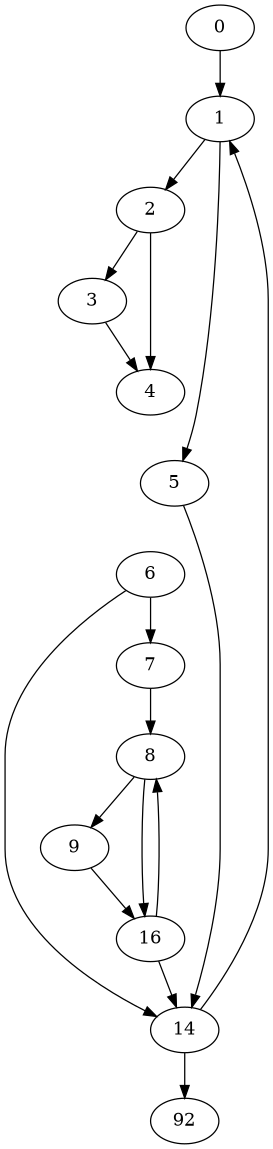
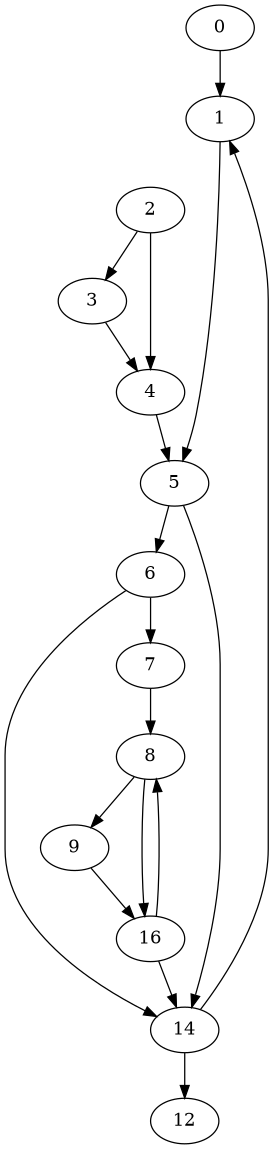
  digraph {
    0
    1
    2
    5
    3
    4
    6
    n8 [label=14]
    7
-   12 [label=92]
+   12
    8
    9
    n13 [label=16]
    0 -> 1
-   1 -> 2
    1 -> 5
    2 -> 3
    2 -> 4
+   5 -> 6
    5 -> n8
    3 -> 4
+   4 -> 5
    6 -> n8
    6 -> 7
    n8 -> 1
    n8 -> 12
    7 -> 8
    8 -> 9
    8 -> n13
    9 -> n13
    n13 -> n8
    n13 -> 8
  }
